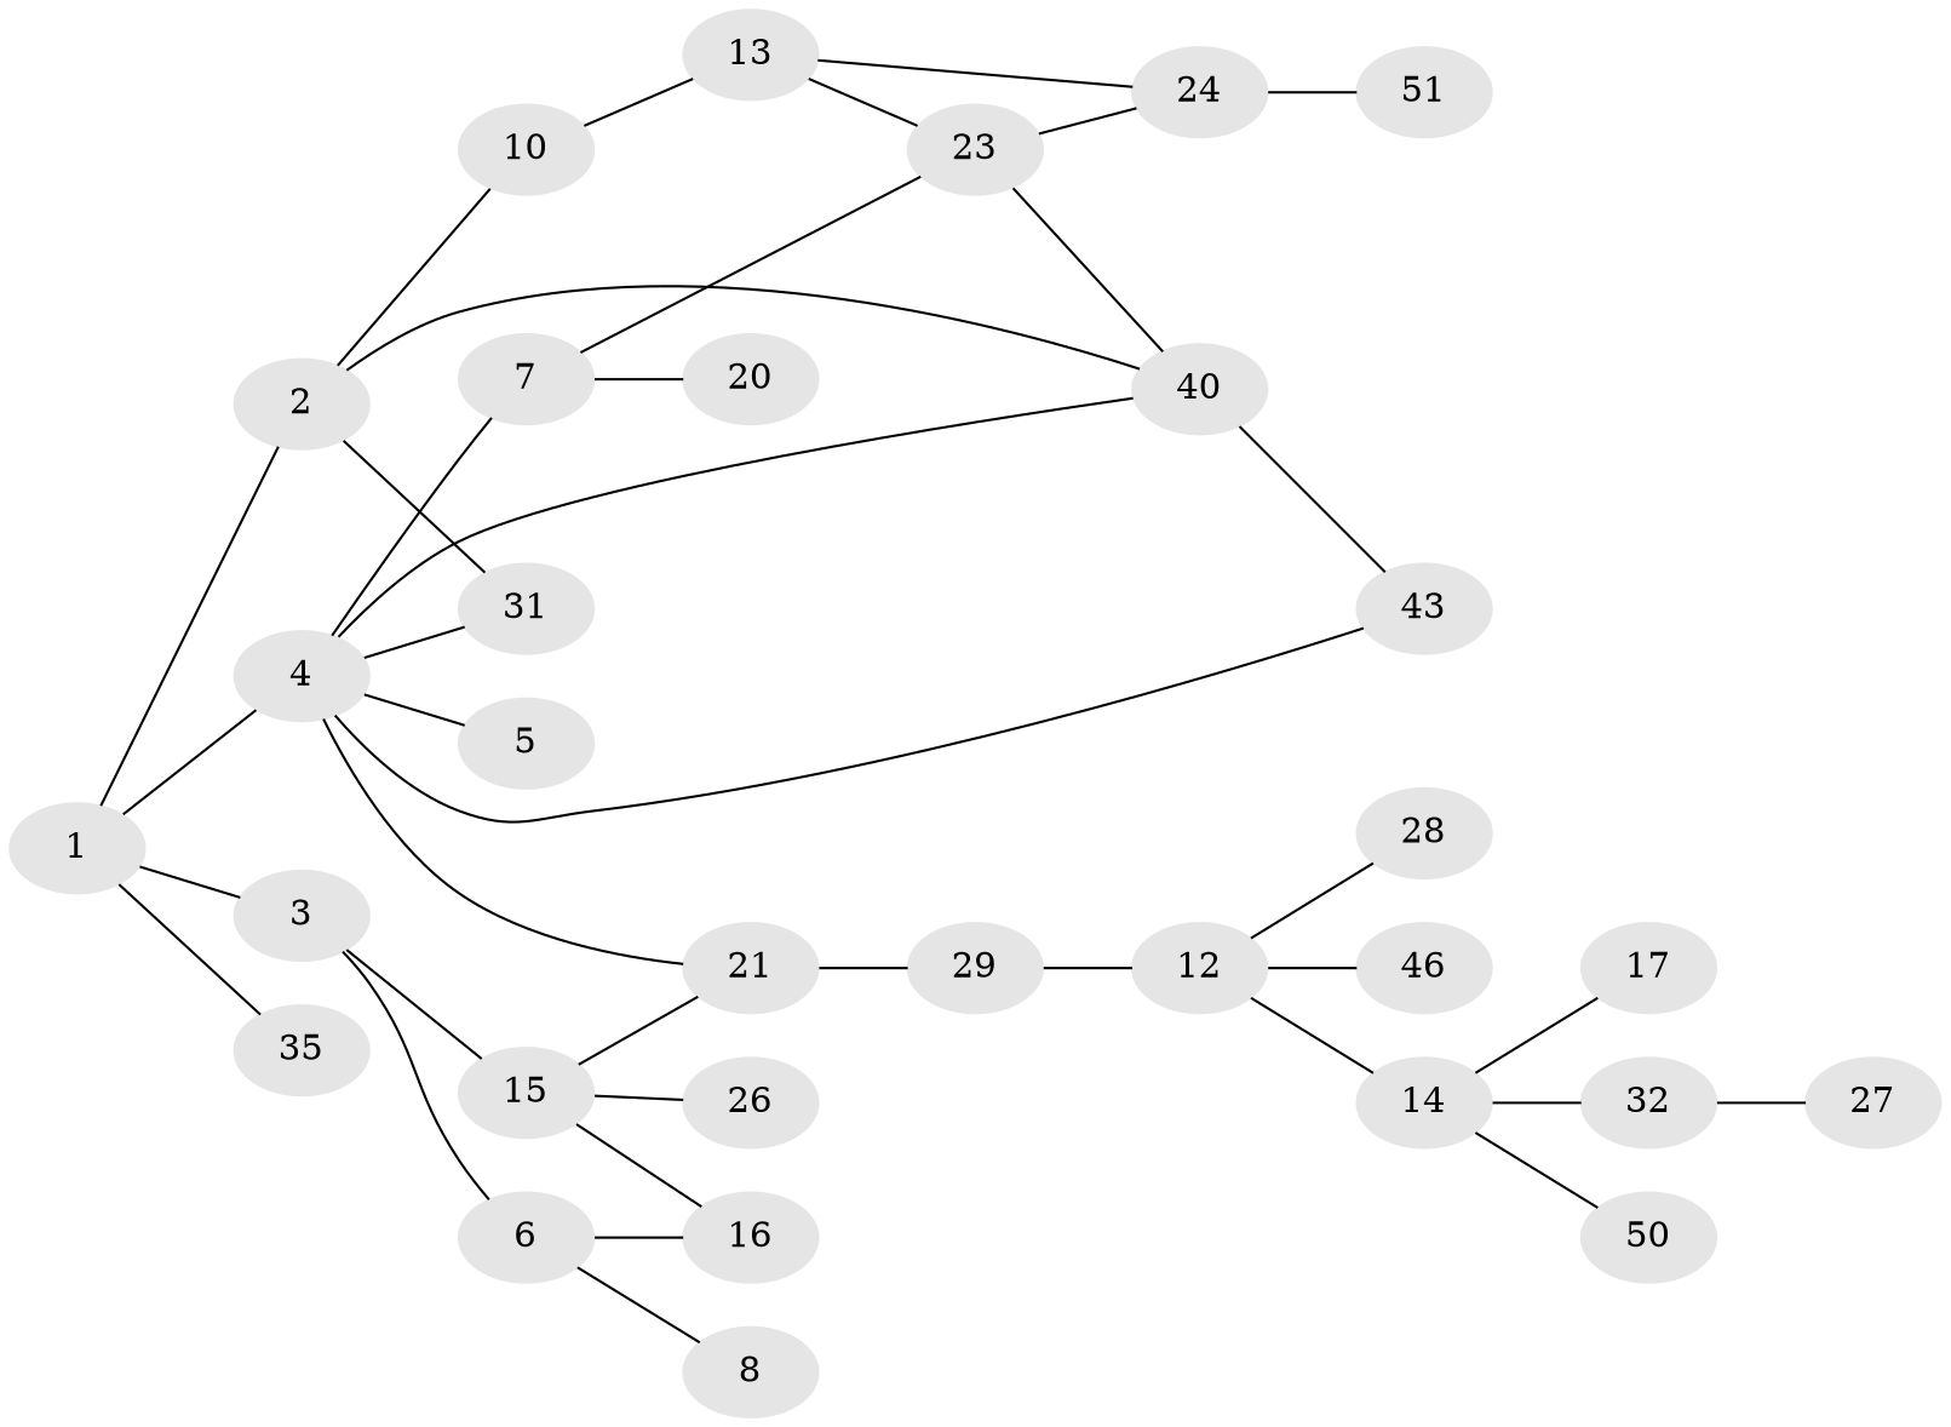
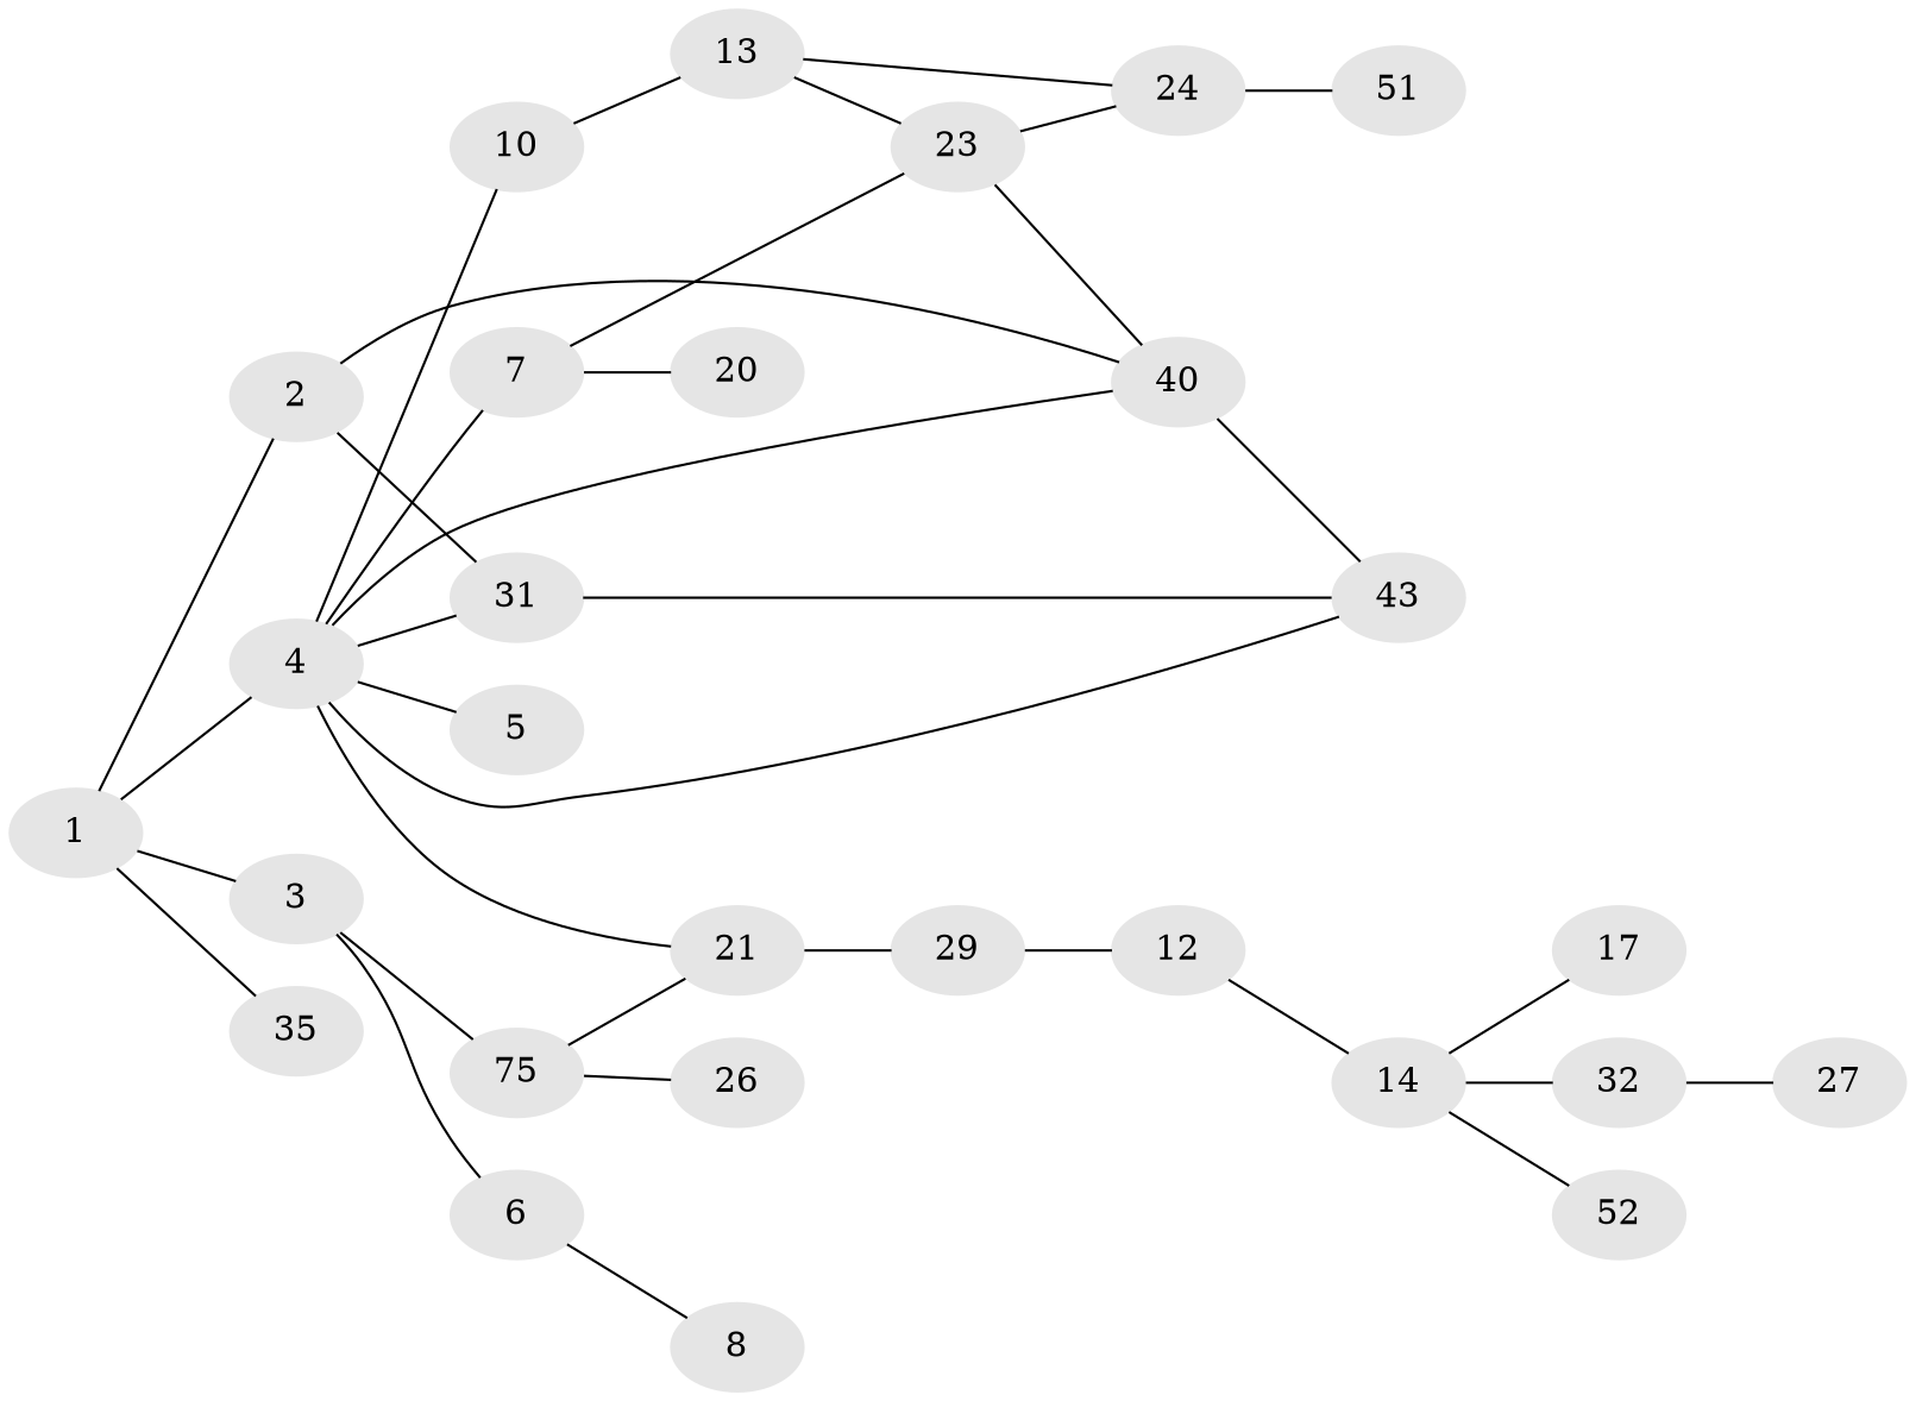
  graph {
    rankdir=LR
    node [color=gray90 style=filled]
    1 [super="+11"]
    2 [super="+44"]
    3 [super="+25"]
    4 [super="+34"]
    35
    10 [super="+38"]
    31 [super="+45"]
    40 [super="+42"]
    6 [super="+19"]
-   15
+   15 [label=75]
    5 [super="+9"]
    7 [super="+18"]
    21
    43 [super="+50"]
    13
    8 [super="+39"]
-   16 [super="+41"]
    26
    20
    23 [super="+30"]
    29 [super="+37"]
    12 [super="+48"]
    14 [super="+32"]
-   28 [super="+49"]
-   46
    24 [super="+33"]
    17 [super="+47"]
    n28 [label=32 super="+36"]
-   52 [label=50]
+   52
    51
    27
    1 -- 2
    1 -- 3
    1 -- 4
    1 -- 35
-   2 -- 10
+   4 -- 10
    2 -- 31
    2 -- 40
    3 -- 6
    3 -- 15
    4 -- 31
    4 -- 40
    4 -- 5
    4 -- 7
    4 -- 21
    4 -- 43
    10 -- 13
+   31 -- 43
    40 -- 43
    6 -- 8
-   6 -- 16
    15 -- 21
-   15 -- 16
    15 -- 26
    7 -- 20
    7 -- 23
    21 -- 29
    13 -- 23
    13 -- 24
    23 -- 40
    23 -- 24
    29 -- 12
    12 -- 14
-   12 -- 28
-   12 -- 46
    14 -- 17
    14 -- n28
    14 -- 52
    24 -- 51
    n28 -- 27
  }
